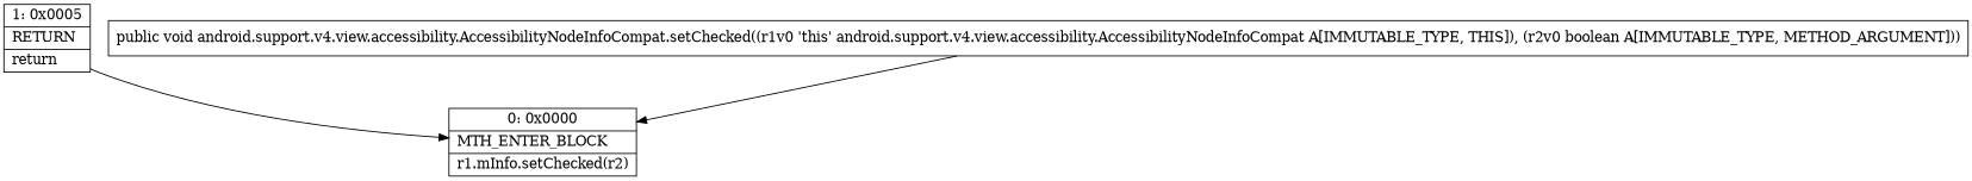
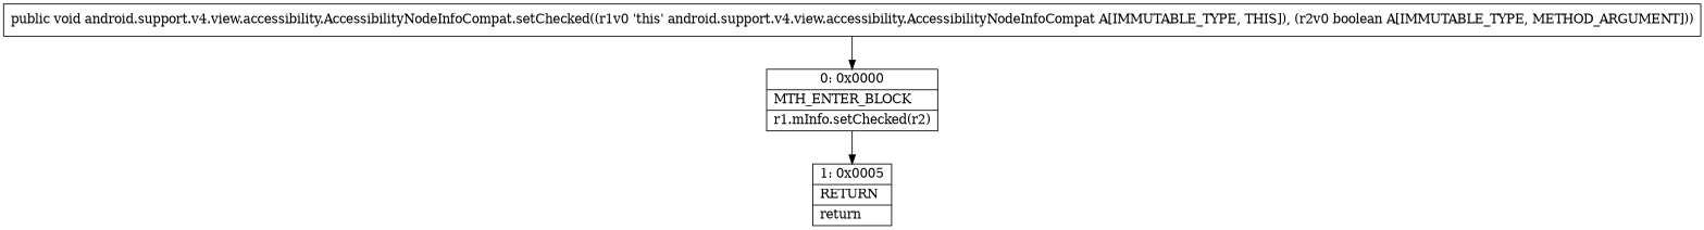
  digraph {
    node [shape=record]
    n1 [label="{0\:\ 0x0000|MTH_ENTER_BLOCK\l|r1.mInfo.setChecked(r2)\l}"]
    n2 [label="{1\:\ 0x0005|RETURN\l|return\l}"]
    n3 [label="{public void android.support.v4.view.accessibility.AccessibilityNodeInfoCompat.setChecked((r1v0 'this' android.support.v4.view.accessibility.AccessibilityNodeInfoCompat A[IMMUTABLE_TYPE, THIS]), (r2v0 boolean A[IMMUTABLE_TYPE, METHOD_ARGUMENT])) }"]
-   n2 -> n1
+   n1 -> n2
    n3 -> n1
  }
